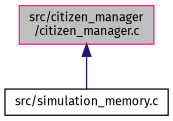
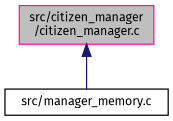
  digraph {
    fontname="Fira Sans"
    node [fontname="Fira Sans" fontsize=10 shape=record style=filled]
    n1 [color=deeppink fillcolor=grey75 fontcolor=black height=0.2 label="src/citizen_manager\l/citizen_manager.c" width=0.4]
-   n2 [color=black fillcolor=white height=0.2 label="src/simulation_memory.c" width=0.4]
+   n2 [color=black fillcolor=white height=0.2 label="src/manager_memory.c" width=0.4]
    n1 -> n2 [color=midnightblue dir=back fontname="Fira Sans" fontsize=10 labelfontname=Helvetica labelfontsize=10 style=solid]
  }
